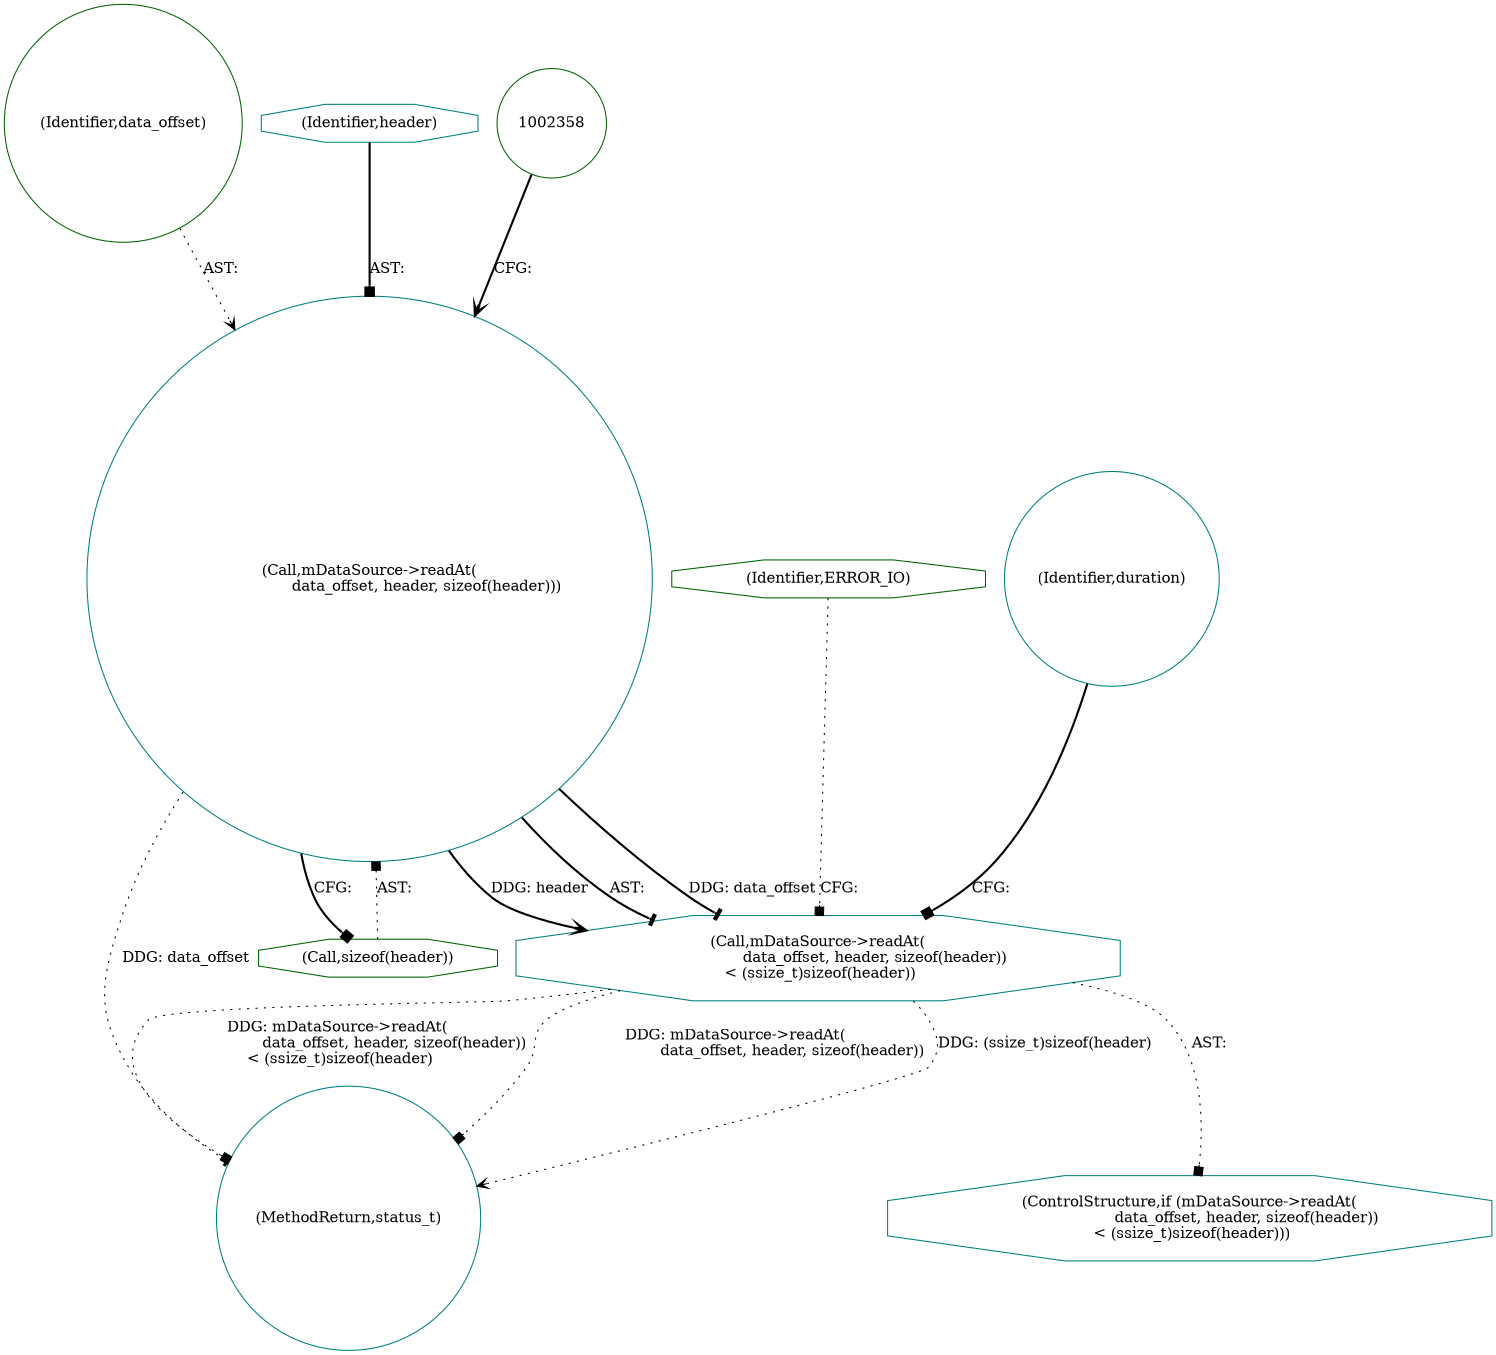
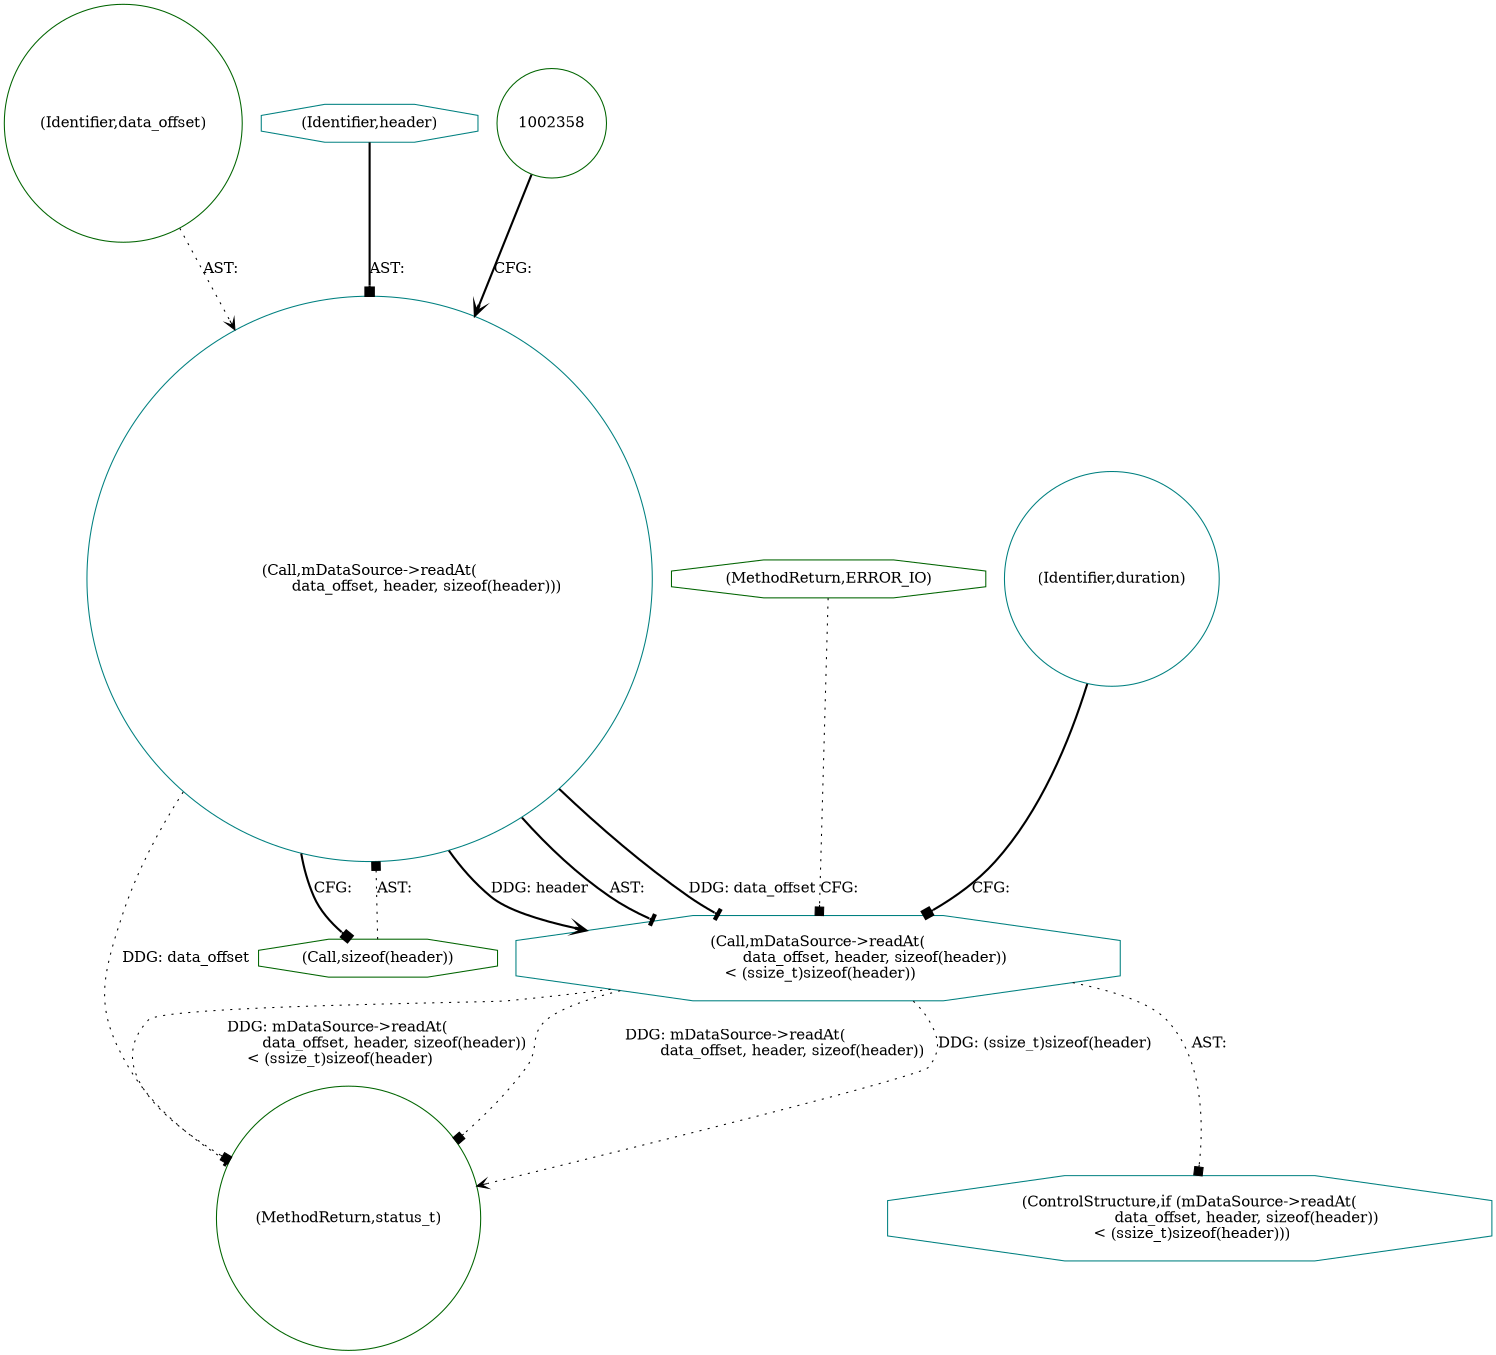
  digraph {
    node [color=teal shape=octagon]
    edge [arrowhead=box style=dotted]
    n1 [label="(Call,mDataSource->readAt(\n                        data_offset, header, sizeof(header))\n < (ssize_t)sizeof(header))"]
-   n2 [label="(MethodReturn,status_t)" shape=circle]
+   n2 [color=darkgreen label="(MethodReturn,status_t)" shape=circle]
    n3 [label="(ControlStructure,if (mDataSource->readAt(\n                        data_offset, header, sizeof(header))\n < (ssize_t)sizeof(header)))"]
    n4 [label="(Call,mDataSource->readAt(\n                        data_offset, header, sizeof(header)))" shape=circle]
    n5 [color=darkgreen label="(Call,sizeof(header))"]
    n6 [color=darkgreen label="(Identifier,data_offset)" shape=circle]
-   n7 [color=darkgreen label="(Identifier,ERROR_IO)"]
+   n7 [color=darkgreen label="(MethodReturn,ERROR_IO)"]
    n8 [label="(Identifier,duration)" shape=circle]
    n9 [label="(Identifier,header)"]
    1002358 [color=darkgreen shape=circle]
    n1 -> n2 [arrowhead=vee label="DDG: (ssize_t)sizeof(header)"]
    n1 -> n2 [label="DDG: mDataSource->readAt(\n                        data_offset, header, sizeof(header))\n < (ssize_t)sizeof(header)"]
    n1 -> n2 [label="DDG: mDataSource->readAt(\n                        data_offset, header, sizeof(header))"]
    n1 -> n3 [label="AST: "]
    n4 -> n1 [arrowhead=tee label="AST: " style=bold]
    n4 -> n1 [arrowhead=tee label="DDG: data_offset" style=bold]
    n4 -> n1 [arrowhead=vee label="DDG: header" style=bold]
    n4 -> n2 [arrowhead=tee label="DDG: data_offset"]
    n4 -> n5 [label="CFG: " style=bold]
    n5 -> n4 [label="AST: "]
    n6 -> n4 [arrowhead=vee label="AST: "]
    n7 -> n1 [label="CFG: "]
    n8 -> n1 [label="CFG: " style=bold]
    n9 -> n4 [label="AST: " style=bold]
    1002358 -> n4 [arrowhead=vee label="CFG: " style=bold]
  }
